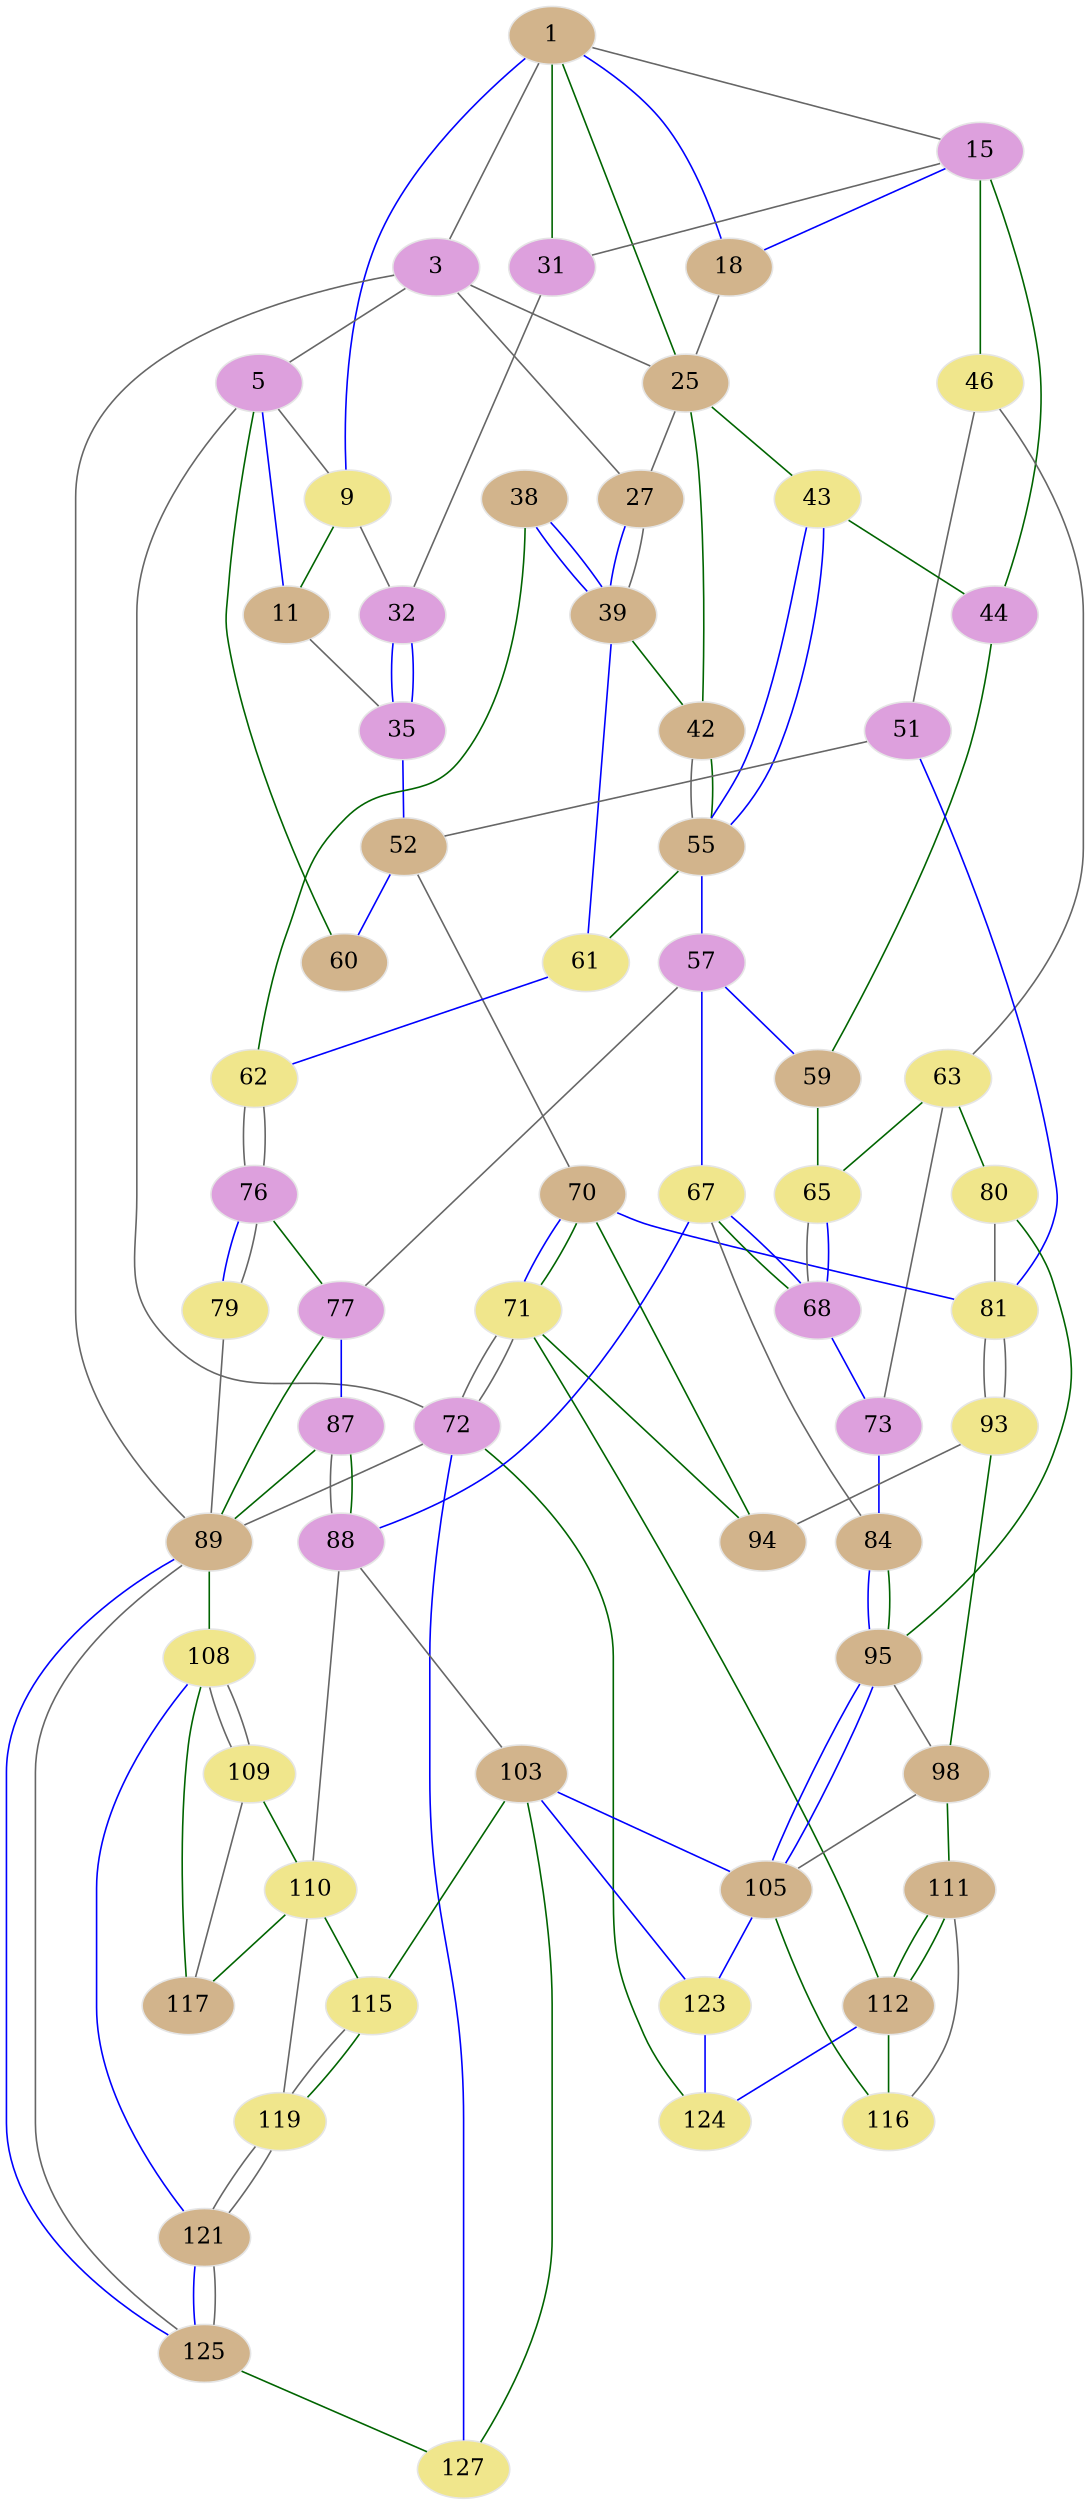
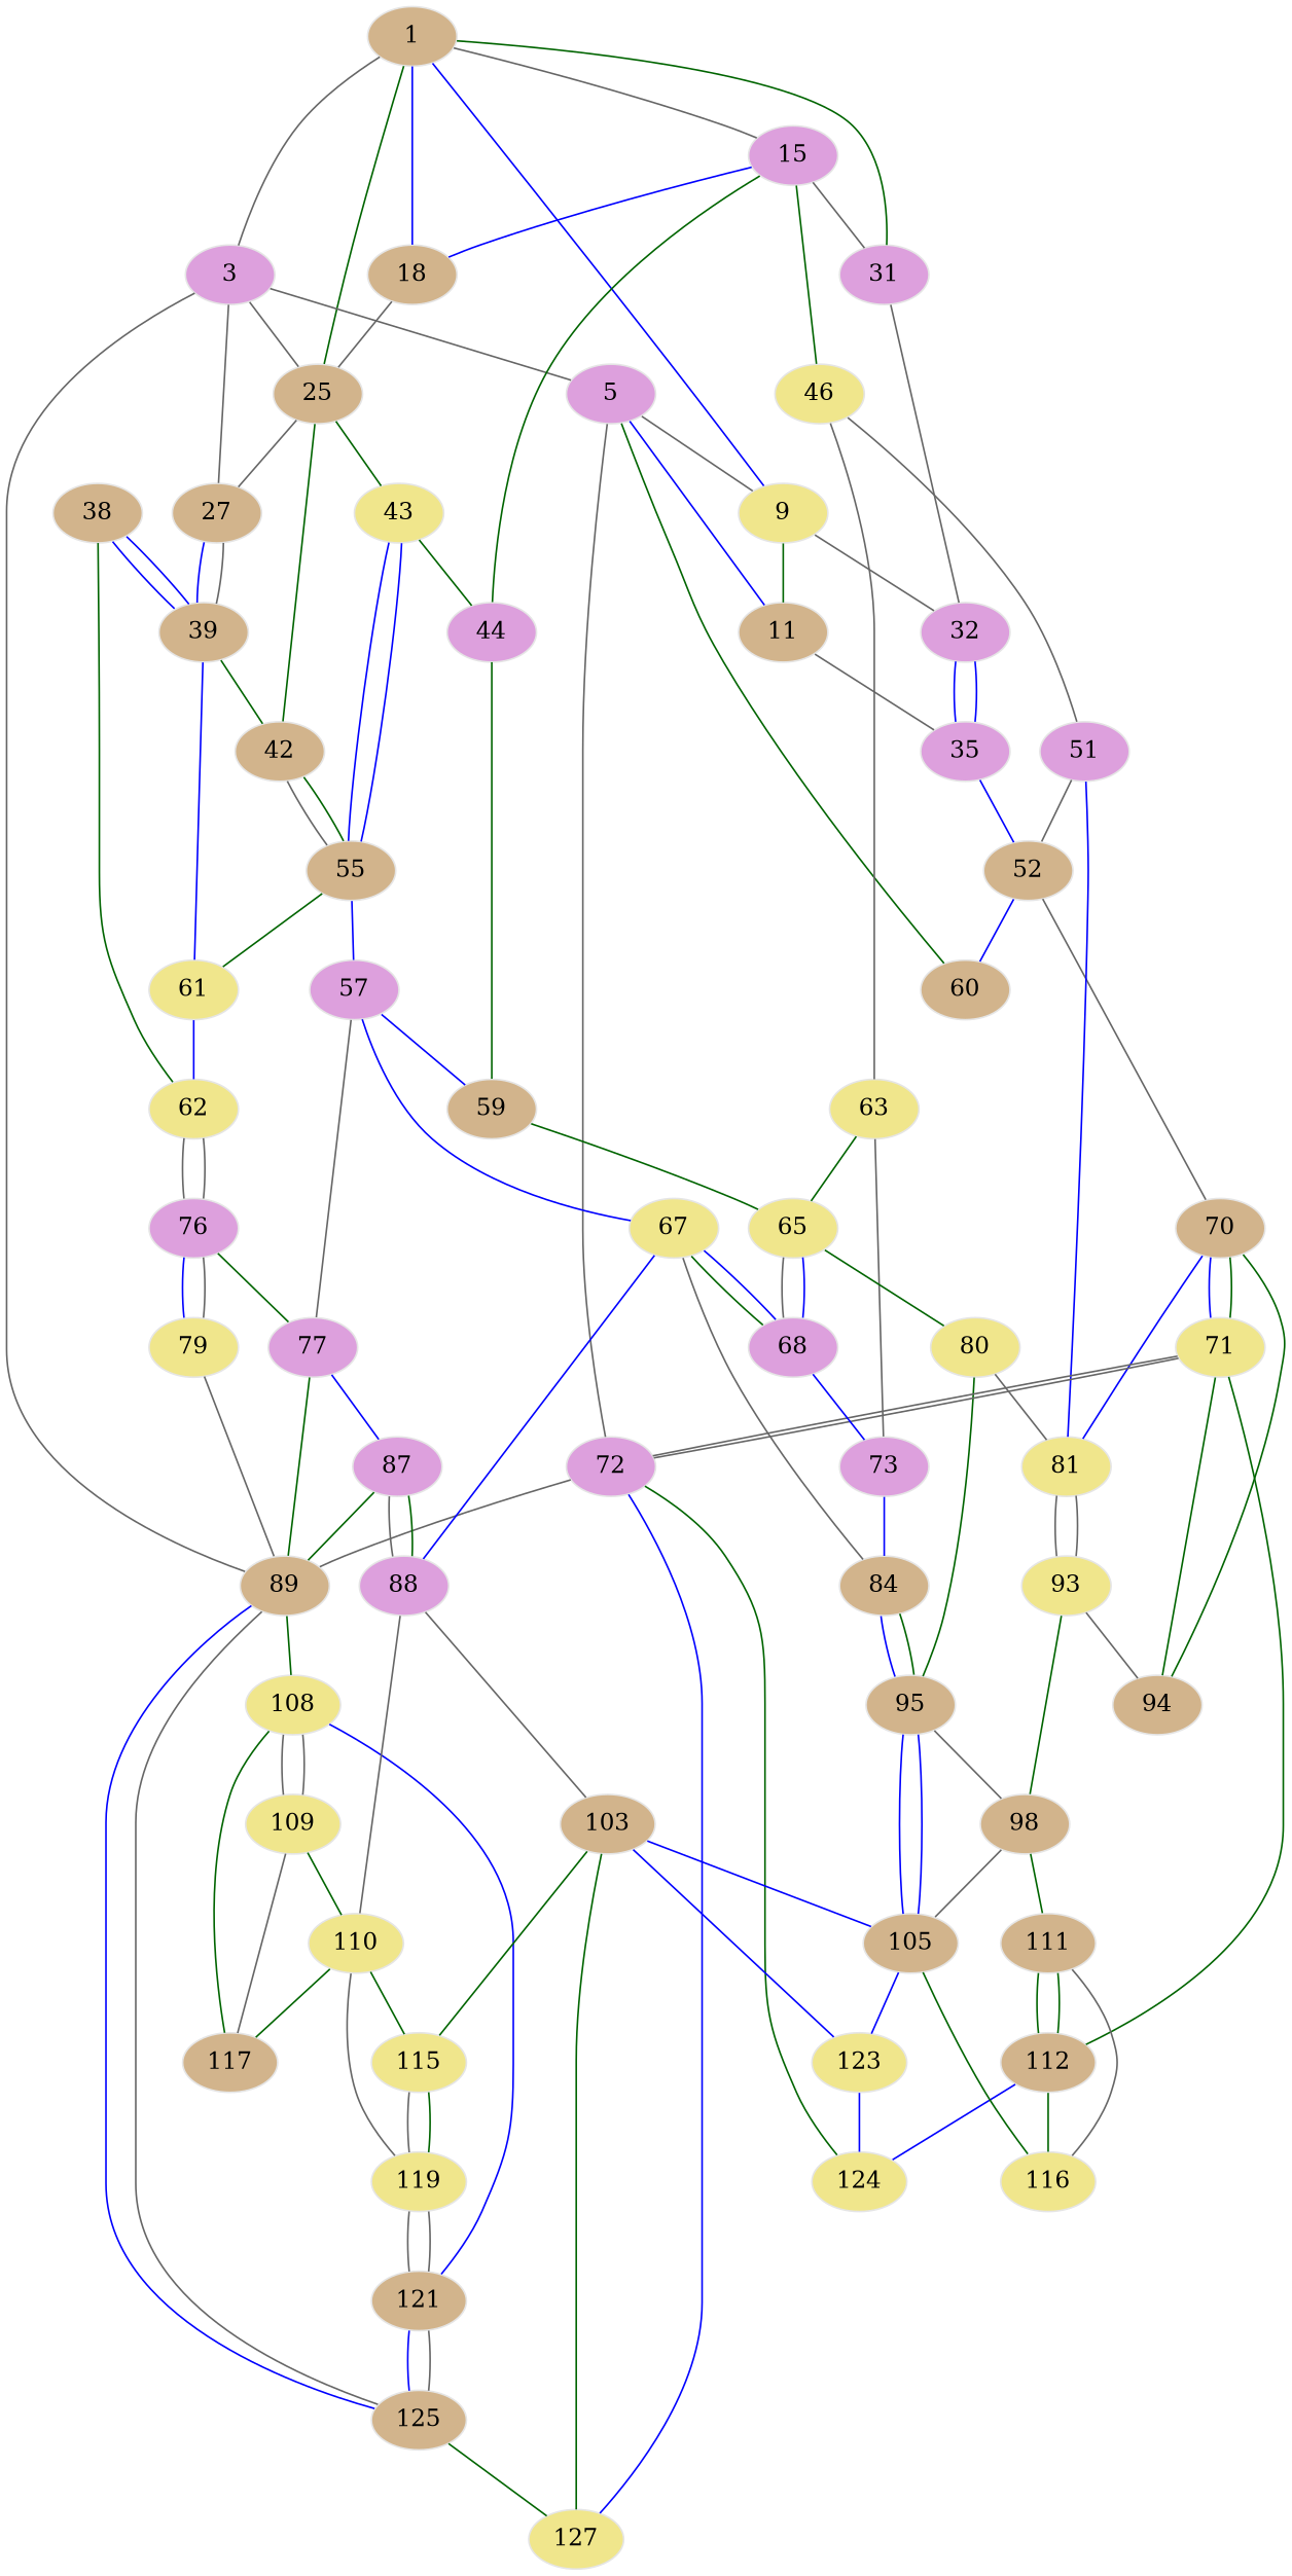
  graph {
    node [color=gray90 fillcolor=tan style=filled]
    edge [color=gray40]
    1 [super="+2+7"]
    3 [fillcolor=plum super="+4+20"]
    9 [fillcolor=khaki super="+10+30"]
    15 [fillcolor=plum super="+36+16"]
    18
    25 [super="+28+26"]
    31 [fillcolor=plum]
    5 [fillcolor=plum super="+6+13"]
    27
    89 [super="+90"]
    11 [super="+12"]
    32 [fillcolor=plum]
    44 [fillcolor=plum super="+48"]
    46 [fillcolor=khaki super="+54+47"]
    42
    43 [fillcolor=khaki]
    60
    72 [fillcolor=plum super="+128"]
    39 [super="+41"]
    108 [fillcolor=khaki super="+120"]
    125
    35 [fillcolor=plum]
    124 [fillcolor=khaki]
    127 [fillcolor=khaki]
    52 [super="+69+53"]
    59
    51 [fillcolor=plum]
    63 [fillcolor=khaki super="+66+64"]
    38
    62 [fillcolor=khaki]
    79 [fillcolor=khaki]
    55 [super="+56"]
    61 [fillcolor=khaki]
    70 [super="+85"]
    76 [fillcolor=plum]
    57 [fillcolor=plum super="+58"]
    65 [fillcolor=khaki]
    81 [fillcolor=khaki super="+82"]
    73 [fillcolor=plum super="+74"]
    80 [fillcolor=khaki]
    93 [fillcolor=khaki]
    71 [fillcolor=khaki super="+113"]
    94
    67 [fillcolor=khaki super="+83"]
    77 [fillcolor=plum super="+78"]
    68 [fillcolor=plum]
    84
    88 [fillcolor=plum super="+102"]
    87 [fillcolor=plum]
    95 [super="+96"]
    103 [super="+104"]
    110 [fillcolor=khaki super="+114"]
    112 [super="+122"]
    116 [fillcolor=khaki]
    98 [super="+99"]
    105 [super="+106"]
    115 [fillcolor=khaki]
    123 [fillcolor=khaki]
    117
    119 [fillcolor=khaki]
    109 [fillcolor=khaki]
    121
    111
    1 -- 3 [weight=2]
    1 -- 9 [color=blue]
    1 -- 15
    1 -- 18 [color=blue]
    1 -- 25 [color=darkgreen]
    1 -- 31 [color=darkgreen]
    3 -- 25
    3 -- 5
    3 -- 27
    3 -- 89
    9 -- 11 [color=darkgreen weight=2]
    9 -- 32
    15 -- 18 [color=blue]
    15 -- 31
    15 -- 44 [color=darkgreen weight=2]
    15 -- 46 [color=darkgreen weight=3]
    18 -- 25
    25 -- 27
    25 -- 42 [color=darkgreen]
    25 -- 43 [color=darkgreen]
    31 -- 32
    5 -- 9
    5 -- 11 [color=blue]
    5 -- 60 [color=darkgreen]
    5 -- 72
    27 -- 39 [color=blue]
    27 -- 39
    89 -- 108 [color=darkgreen]
    89 -- 125 [color=blue]
    89 -- 125
    11 -- 35
    32 -- 35 [color=blue]
    32 -- 35 [color=blue]
    44 -- 59 [color=darkgreen]
    46 -- 51
    46 -- 63 [weight=2]
    42 -- 55
    42 -- 55 [color=darkgreen]
    43 -- 44 [color=darkgreen]
    43 -- 55 [color=blue]
    43 -- 55 [color=blue]
    72 -- 89
    72 -- 124 [color=darkgreen]
    72 -- 127 [color=blue]
    39 -- 42 [color=darkgreen]
    39 -- 61 [color=blue]
    108 -- 117 [color=darkgreen]
    108 -- 109
    108 -- 109
    108 -- 121 [color=blue]
    125 -- 127 [color=darkgreen]
    35 -- 52 [color=blue]
    52 -- 60 [color=blue weight=2]
    52 -- 70
    59 -- 65 [color=darkgreen]
    51 -- 52
    51 -- 81 [color=blue]
    63 -- 65 [color=darkgreen]
    63 -- 73 [weight=2]
-   63 -- 80 [color=darkgreen]
+   65 -- 80 [color=darkgreen]
    38 -- 39 [color=blue]
    38 -- 39 [color=blue]
    38 -- 62 [color=darkgreen]
    62 -- 76
    62 -- 76
    79 -- 89
    55 -- 61 [color=darkgreen]
    55 -- 57 [color=blue]
    61 -- 62 [color=blue]
    70 -- 81 [color=blue]
    70 -- 71 [color=blue]
    70 -- 71 [color=darkgreen]
    70 -- 94 [color=darkgreen]
    76 -- 79 [color=blue]
    76 -- 79
    76 -- 77 [color=darkgreen]
    57 -- 59 [color=blue]
    57 -- 67 [color=blue]
    57 -- 77
    65 -- 68
    65 -- 68 [color=blue]
    81 -- 93
    81 -- 93
    73 -- 84 [color=blue]
    80 -- 81
    80 -- 95 [color=darkgreen]
    93 -- 94
    93 -- 98 [color=darkgreen]
    71 -- 72
    71 -- 72
    71 -- 94 [color=darkgreen]
    71 -- 112 [color=darkgreen]
    67 -- 68 [color=darkgreen]
    67 -- 68 [color=blue]
    67 -- 84
    67 -- 88 [color=blue]
    77 -- 89 [color=darkgreen weight=2]
    77 -- 87 [color=blue]
    68 -- 73 [color=blue]
    84 -- 95 [color=blue]
    84 -- 95 [color=darkgreen]
    88 -- 103
    88 -- 110
    87 -- 89 [color=darkgreen]
    87 -- 88
    87 -- 88 [color=darkgreen]
    95 -- 98
    95 -- 105 [color=blue]
    95 -- 105 [color=blue]
    103 -- 127 [color=darkgreen]
    103 -- 105 [color=blue]
    103 -- 115 [color=darkgreen]
    103 -- 123 [color=blue]
    110 -- 115 [color=darkgreen]
    110 -- 117 [color=darkgreen]
    110 -- 119
    112 -- 124 [color=blue]
    112 -- 116 [color=darkgreen]
    98 -- 105
    98 -- 111 [color=darkgreen]
    105 -- 116 [color=darkgreen]
    105 -- 123 [color=blue]
    115 -- 119
    115 -- 119 [color=darkgreen]
    123 -- 124 [color=blue]
    119 -- 121
    119 -- 121
    109 -- 110 [color=darkgreen]
    109 -- 117
    121 -- 125 [color=blue]
    121 -- 125
    111 -- 112 [color=darkgreen]
    111 -- 112 [color=darkgreen]
    111 -- 116
  }
